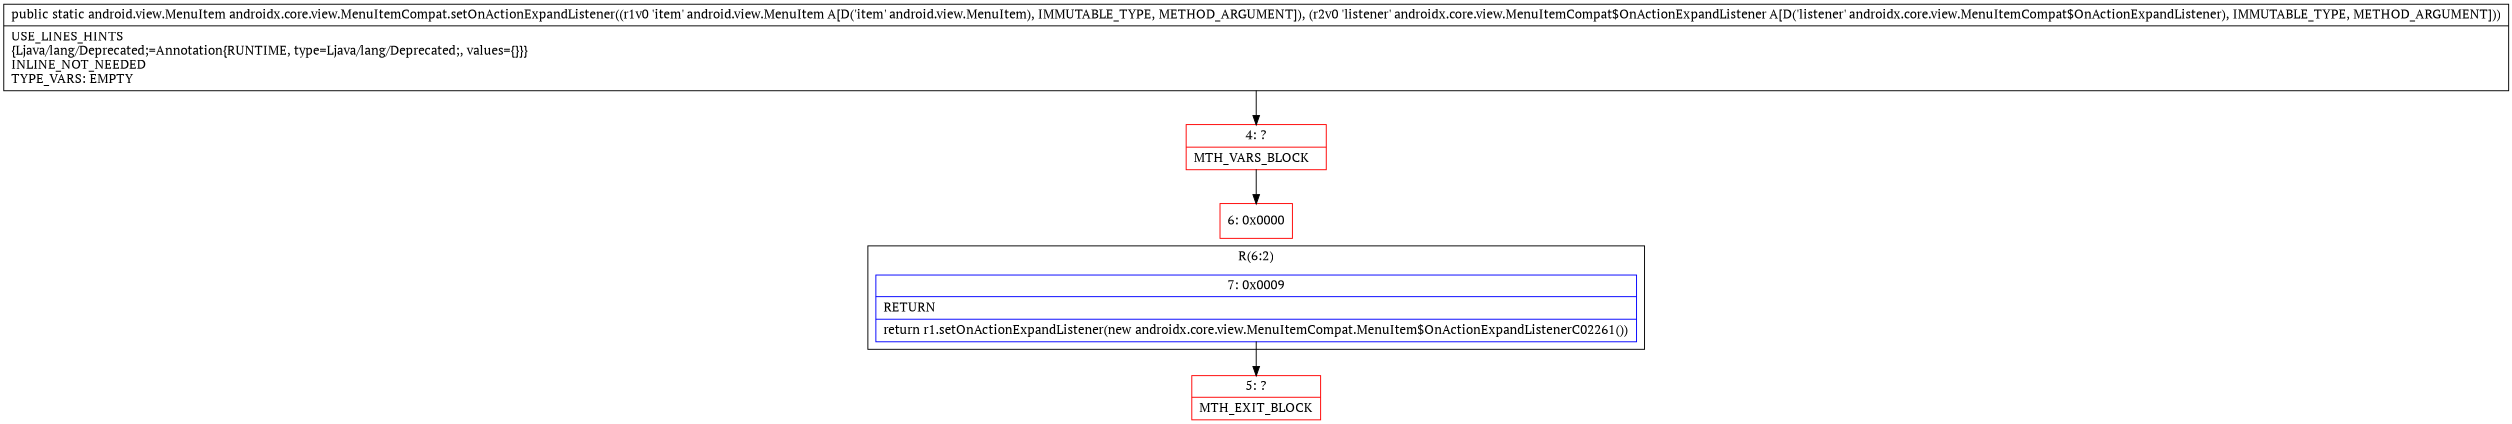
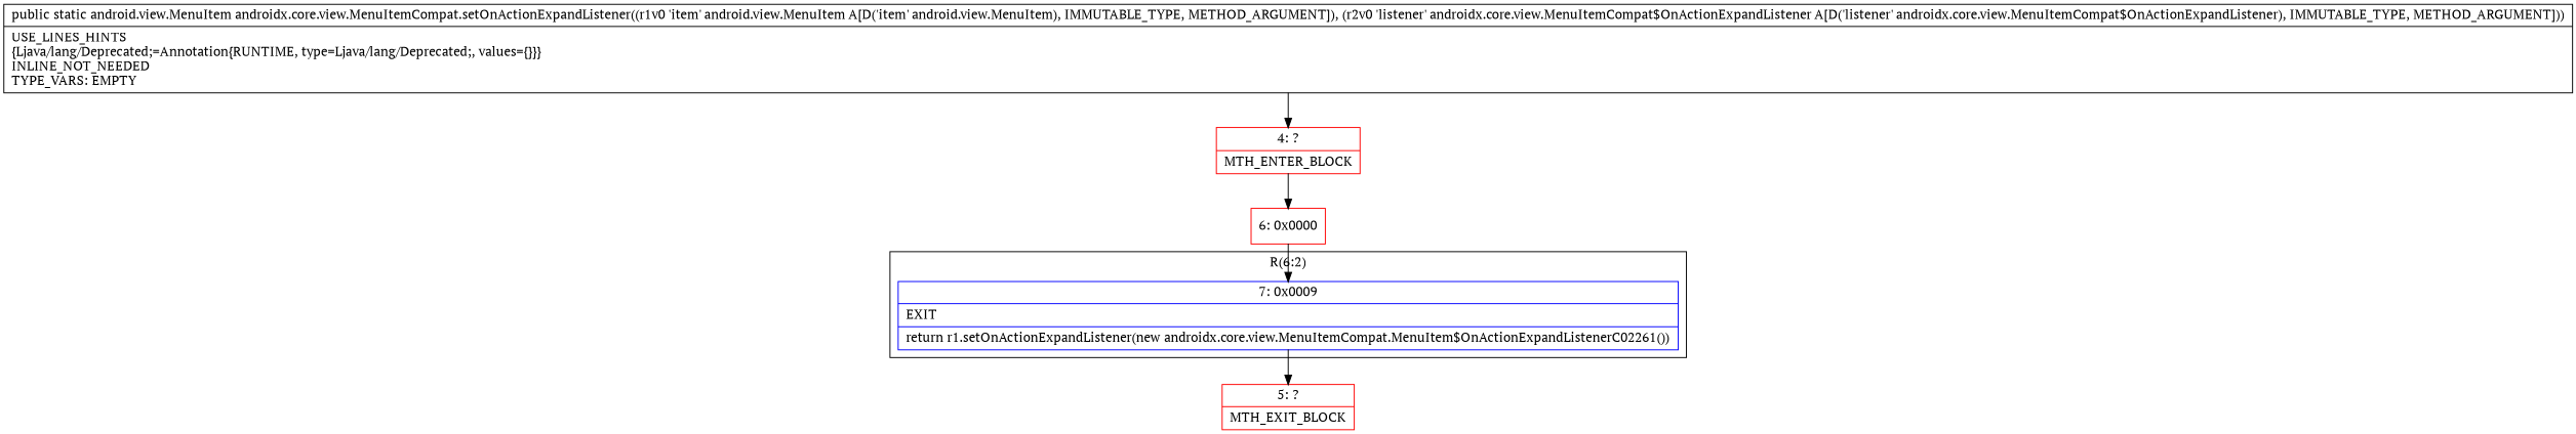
  digraph {
    fontname="PT Serif"
    node [color=red fontname="PT Serif" shape=record]
    edge [fontname="PT Serif"]
-   n1 [color=blue label="{7\:\ 0x0009|RETURN\l|return r1.setOnActionExpandListener(new androidx.core.view.MenuItemCompat.MenuItem$OnActionExpandListenerC02261())\l}"]
+   n1 [color=blue label="{7\:\ 0x0009|EXIT\l|return r1.setOnActionExpandListener(new androidx.core.view.MenuItemCompat.MenuItem$OnActionExpandListenerC02261())\l}"]
    n2 [label="{5\:\ ?|MTH_EXIT_BLOCK\l}"]
-   n3 [label="{4\:\ ?|MTH_VARS_BLOCK\l}"]
+   n3 [label="{4\:\ ?|MTH_ENTER_BLOCK\l}"]
    n4 [label="{6\:\ 0x0000}"]
    n5 [label="{public static android.view.MenuItem androidx.core.view.MenuItemCompat.setOnActionExpandListener((r1v0 'item' android.view.MenuItem A[D('item' android.view.MenuItem), IMMUTABLE_TYPE, METHOD_ARGUMENT]), (r2v0 'listener' androidx.core.view.MenuItemCompat$OnActionExpandListener A[D('listener' androidx.core.view.MenuItemCompat$OnActionExpandListener), IMMUTABLE_TYPE, METHOD_ARGUMENT]))  | USE_LINES_HINTS\l\{Ljava\/lang\/Deprecated;=Annotation\{RUNTIME, type=Ljava\/lang\/Deprecated;, values=\{\}\}\}\lINLINE_NOT_NEEDED\lTYPE_VARS: EMPTY\l}" color=""]
    subgraph cluster_1 {
      label="R(6:2)"
      n1
    }
    n1 -> n2
    n3 -> n4
+   n4 -> n1
    n5 -> n3
  }
